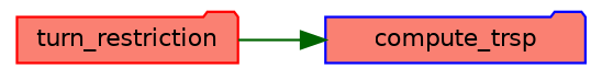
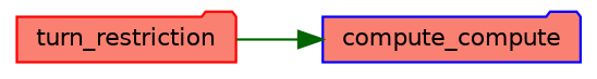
  digraph {
    rankdir=LR
    node [fillcolor=salmon fontname=Helvetica fontsize=10 shape=folder style=filled]
    n1 [color=red fontcolor=black height=0.2 label=turn_restriction width=0.4]
-   n2 [color=blue height=0.2 label=compute_trsp width=0.4]
+   n2 [color=blue height=0.2 label=compute_compute width=0.4]
    n1 -> n2 [color=darkgreen fontname=Helvetica fontsize=10 labelfontname=Helvetica labelfontsize=10 style=solid]
  }
